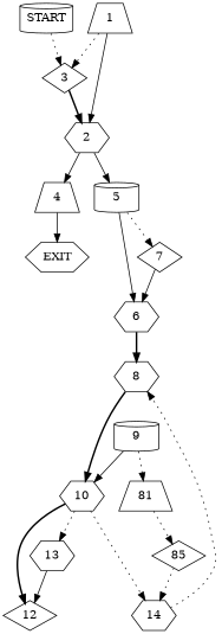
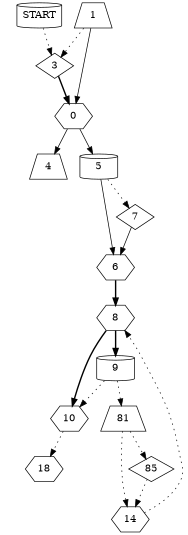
  digraph {
    node [shape=hexagon]
    edge [style=dotted]
    n1 [label=START shape=cylinder]
    3 [shape=diamond]
    1 [shape=trapezium]
-   2
-   n5 [label=EXIT]
+   2 [label=0]
    4 [shape=trapezium]
    5 [shape=cylinder]
    6
    7 [shape=diamond]
    8
    9 [shape=cylinder]
    10
    n13 [label=81 shape=trapezium]
-   12 [shape=diamond]
-   13
+   13 [label=18]
    14
    n17 [label=85 shape=diamond]
    n1 -> 3
    3 -> 2 [style=bold]
    1 -> 3
    1 -> 2 [style=solid]
    2 -> 4 [style=solid]
    2 -> 5 [style=solid]
-   4 -> n5 [style=solid]
    5 -> 6 [style=solid]
    5 -> 7
    6 -> 8 [style=bold]
    7 -> 6 [style=solid]
+   8 -> 9 [style=bold]
    8 -> 10 [style=bold]
-   9 -> 10 [style=solid]
+   9 -> 10
    9 -> n13
-   10 -> 12 [style=bold]
    10 -> 13
-   10 -> 14
+   n13 -> 14
    n13 -> n17
-   13 -> 12 [style=solid]
    14 -> 8
    n17 -> 14
  }
